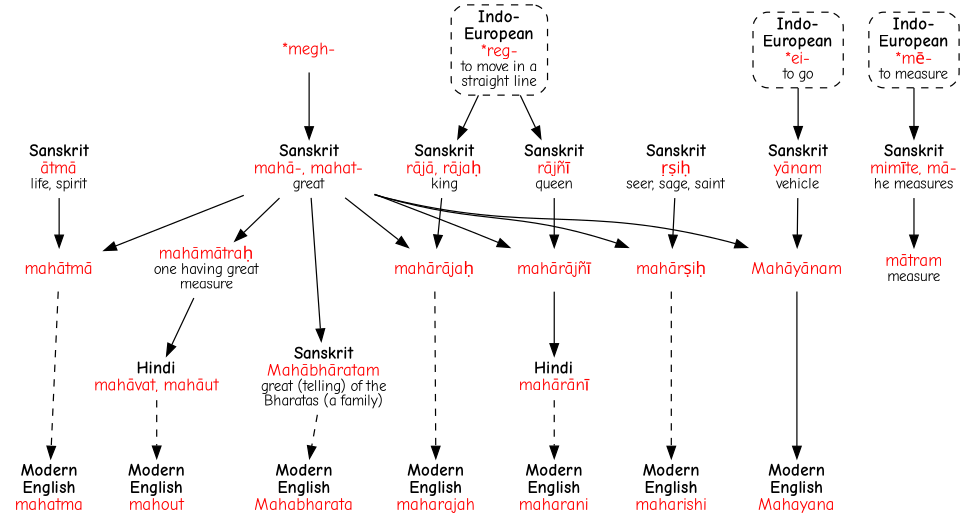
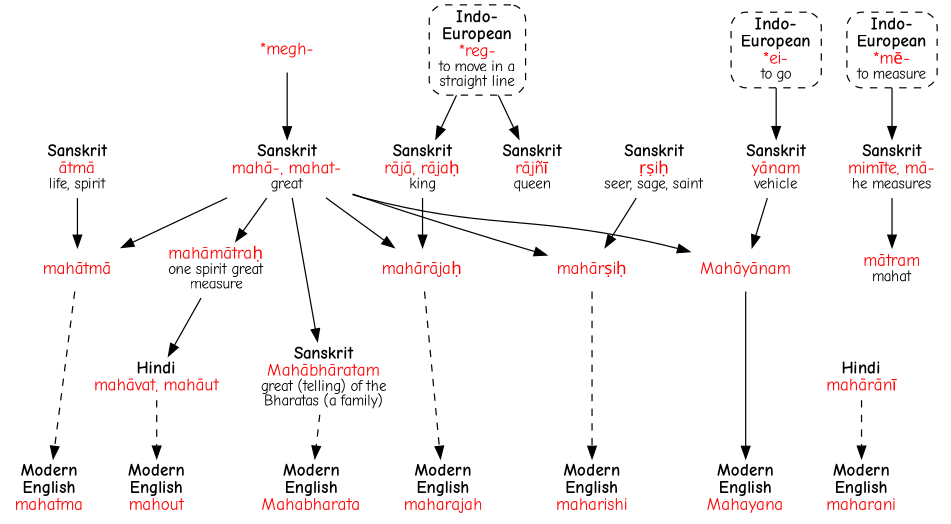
  strict digraph {
    fontname="Comic Neue"
    node [fontname="Comic Neue" shape=none]
    edge [fontname="Comic Neue"]
    n1 [label=<<b>Modern<br/>English</b><br/><font color="red">mahatma</font>>]
    n2 [label=<<b>Modern<br/>English</b><br/><font color="red">Mahabharata</font>>]
    n3 [label=<<b>Modern<br/>English</b><br/><font color="red">maharajah</font>>]
    n4 [label=<<b>Modern<br/>English</b><br/><font color="red">maharani</font>>]
    n5 [label=<<b>Modern<br/>English</b><br/><font color="red">maharishi</font>>]
    n6 [label=<<b>Modern<br/>English</b><br/><font color="red">Mahayana</font>>]
    n7 [label=<<b>Modern<br/>English</b><br/><font color="red">mahout</font>>]
    n8 [label=<<font color="red">*megh-</font>>]
    n9 [label=<<b>Indo-<br/>European</b><br/><font color="red">*reg-</font><br/><font point-size="12">to move in a<br/>straight line</font>> shape=box style="dashed,rounded"]
    n10 [label=<<b>Indo-<br/>European</b><br/><font color="red">*ei-</font><br/><font point-size="12">to go</font>> shape=box style="dashed,rounded"]
    n11 [label=<<b>Indo-<br/>European</b><br/><font color="red">*mē-</font><br/><font point-size="12">to measure</font>> shape=box style="dashed,rounded"]
    n12 [label=<<b>Sanskrit</b><br/><font color="red">mahā-, mahat-</font><br/><font point-size="12">great</font>>]
    n13 [label=<<b>Sanskrit</b><br/><font color="red">rājā, rājaḥ</font><br/><font point-size="12">king</font>>]
    n14 [label=<<b>Sanskrit</b><br/><font color="red">rājñī</font><br/><font point-size="12">queen</font>>]
    n15 [label=<<b>Sanskrit</b><br/><font color="red">yānam</font><br/><font point-size="12">vehicle</font>>]
    n16 [label=<<b>Sanskrit</b><br/><font color="red">mimīte, mā-</font><br/><font point-size="12">he measures</font>>]
    n17 [label=<<font color="red">mahātmā</font>>]
    n18 [label=<<b>Sanskrit</b><br/><font color="red">Mahābhāratam</font><br/><font point-size="12">great (telling) of the<br/>Bharatas (a family)</font>>]
    n19 [label=<<font color="red">mahārājaḥ</font>>]
-   n20 [label=<<font color="red">mahārājñī</font>>]
    n21 [label=<<font color="red">mahārṣiḥ</font>>]
    n22 [label=<<font color="red">Mahāyānam</font>>]
-   n23 [label=<<font color="red">mahāmātraḥ</font><br/><font point-size="12">one having great<br/>measure</font>>]
+   n23 [label=<<font color="red">mahāmātraḥ</font><br/><font point-size="12">one spirit great<br/>measure</font>>]
    n24 [label=<<b>Hindi</b><br/><font color="red">mahārānī</font>>]
    n25 [label=<<b>Hindi</b><br/><font color="red">mahāvat, mahāut</font>>]
    n26 [label=<<b>Sanskrit</b><br/><font color="red">ātmā</font><br/><font point-size="12">life, spirit</font>>]
    n27 [label=<<b>Sanskrit</b><br/><font color="red">ṛṣiḥ</font><br/><font point-size="12">seer, sage, saint</font>>]
-   n28 [label=<<font color="red">mātram</font><br/><font point-size="12">measure</font>>]
+   n28 [label=<<font color="red">mātram</font><br/><font point-size="12">mahat</font>>]
    subgraph sub_1 {
      rank=sink
      n1
      n2
      n3
      n4
      n5
      n6
      n7
    }
    subgraph sub_2 {
      rank=same
      n8
      n9
      n10
      n11
    }
    n8 -> n12
    n9 -> n13
    n9 -> n14
    n10 -> n15
    n11 -> n16
    n12 -> n17
    n12 -> n18
    n12 -> n19
-   n12 -> n20
    n12 -> n21
    n12 -> n22
    n12 -> n23
    n13 -> n19
-   n14 -> n20
    n15 -> n22
    n16 -> n28
    n17 -> n1 [style=dashed]
    n18 -> n2 [style=dashed]
    n19 -> n3 [style=dashed]
-   n20 -> n24
    n21 -> n5 [style=dashed]
    n22 -> n6
    n23 -> n25
    n24 -> n4 [style=dashed]
    n25 -> n7 [style=dashed]
    n26 -> n17
    n27 -> n21
  }
